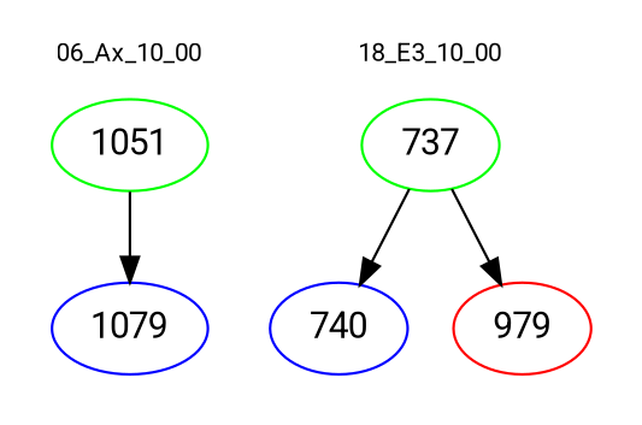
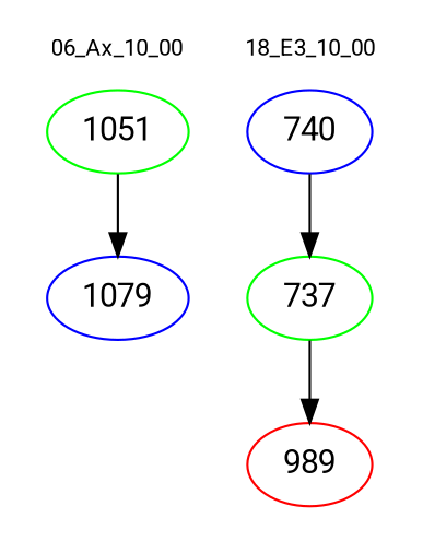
  digraph {
    fontname=Roboto
    node [color=green fontname=Roboto]
    edge [color=black fontname=Roboto]
    n1 [label=1051]
    n2 [color=blue label=1079]
    n3 [label=737]
    n4 [color=blue label=740]
-   n5 [color=red label=979]
+   n5 [color=red label=989]
    subgraph cluster_1 {
      color=white
      fontsize=10
      label="06_Ax_10_00"
      n1
      n2
    }
    subgraph cluster_2 {
      color=white
      fontsize=10
      label="18_E3_10_00"
      n3
      n4
      n5
    }
    n1 -> n2
-   n3 -> n4
+   n4 -> n3
    n3 -> n5
  }
